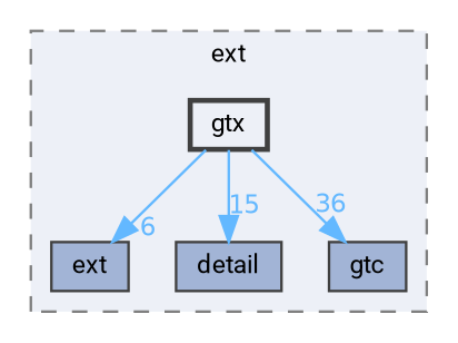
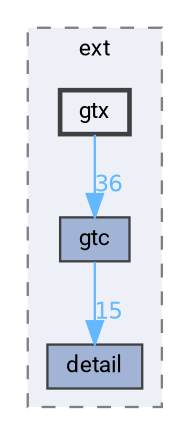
  digraph {
    compound=true
    fontname=Roboto
    node [color=grey25 fillcolor="#a2b4d6" fontname=Roboto fontsize=10 shape=box style=filled]
    edge [color=steelblue1 fontcolor=steelblue1 fontname=Roboto fontsize=10 labeldistance=1.5 labelfontname=Helvetica labelfontsize=10]
-   n1 [height=0.2 label=ext width=0.4]
    n2 [height=0.2 label=detail width=0.4]
    n3 [height=0.2 label=gtc width=0.4]
    n4 [fillcolor="#edf0f7" height=0.2 label=gtx style="filled,bold" width=0.4]
    subgraph cluster_1 {
      bgcolor="#edf0f7"
      fontsize=10
      label=ext
      pencolor=grey50
      style="filled,dashed"
-     n1
      n2
      n3
      n4
    }
-   n4 -> n1 [headlabel=6]
-   n4 -> n2 [headlabel=15]
+   n3 -> n2 [headlabel=15]
    n4 -> n3 [headlabel=36]
  }
